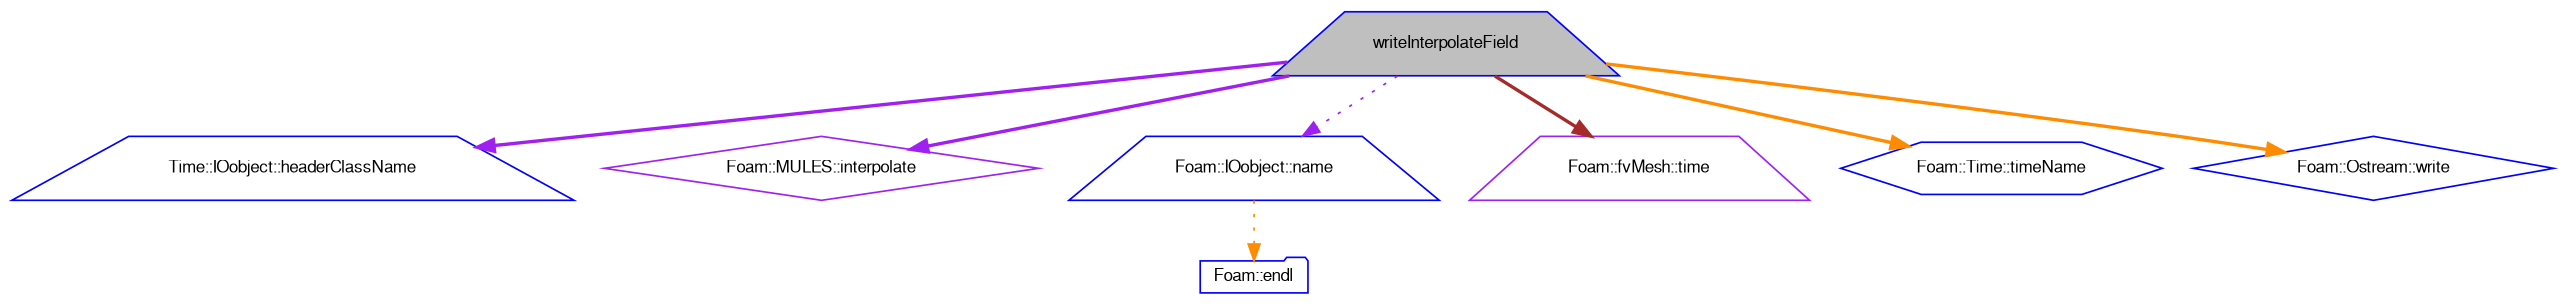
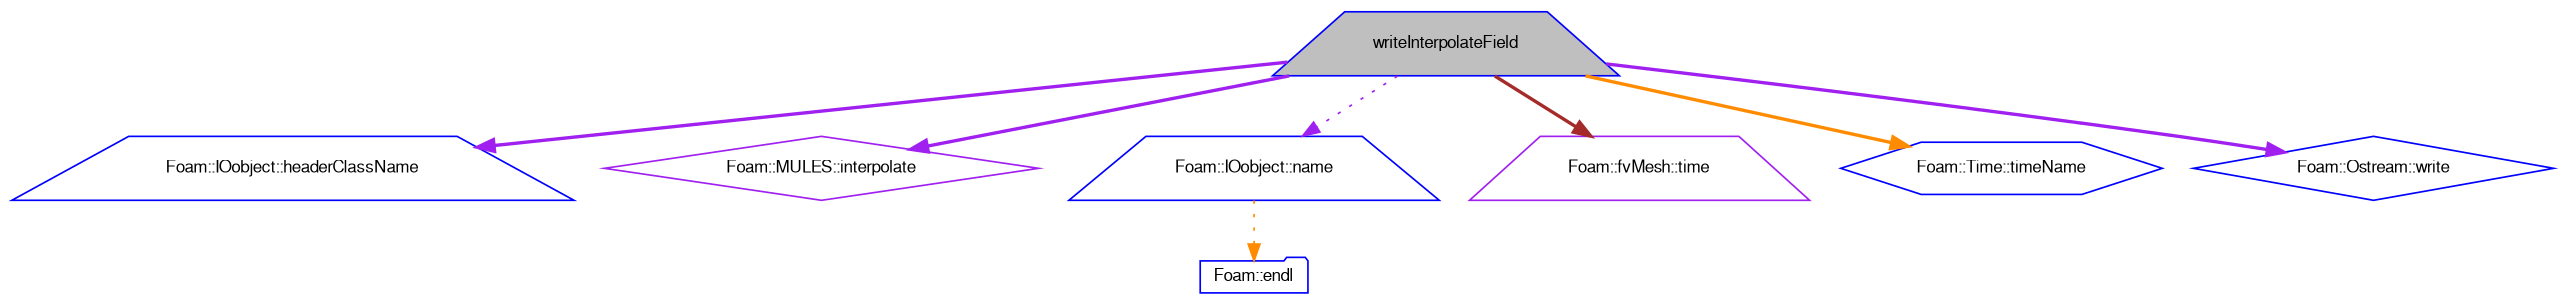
  digraph {
    rankdir=TB
    node [color=blue fontname=FreeSans fontsize=10 shape=trapezium]
    edge [color=purple fontname=FreeSans fontsize=10 labelfontname=FreeSans labelfontsize=10 style=bold]
    n1 [fillcolor=grey75 fontcolor=black height=0.2 label=writeInterpolateField style=filled width=0.4]
-   n2 [height=0.2 label="Time::IOobject::headerClassName" width=0.4]
+   n2 [height=0.2 label="Foam::IOobject::headerClassName" width=0.4]
    n3 [color=purple height=0.2 label="Foam::MULES::interpolate" shape=diamond width=0.4]
    n4 [height=0.2 label="Foam::IOobject::name" width=0.4]
    n5 [color=purple height=0.2 label="Foam::fvMesh::time" width=0.4]
    n6 [height=0.2 label="Foam::Time::timeName" shape=hexagon width=0.4]
    n7 [height=0.2 label="Foam::Ostream::write" shape=diamond width=0.4]
    n8 [height=0.2 label="Foam::endl" shape=folder width=0.4]
    n1 -> n2
    n1 -> n3
    n1 -> n4 [style=dotted]
    n1 -> n5 [color=brown]
    n1 -> n6 [color=darkorange]
-   n1 -> n7 [color=darkorange]
+   n1 -> n7
    n4 -> n8 [color=darkorange style=dotted]
  }
